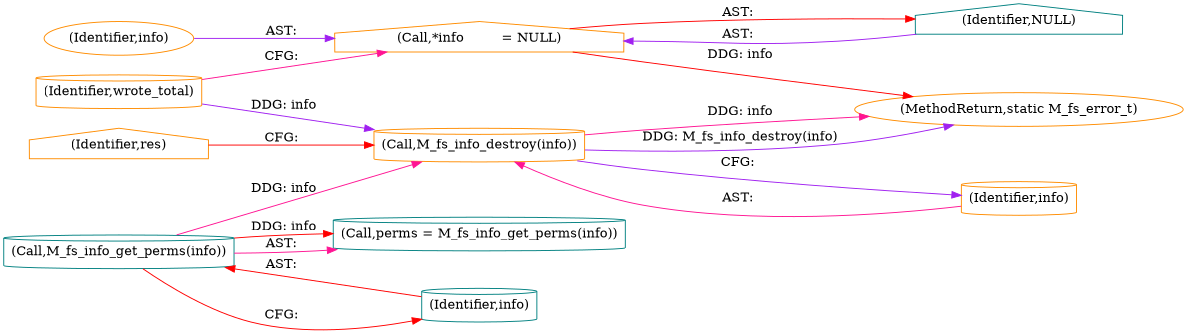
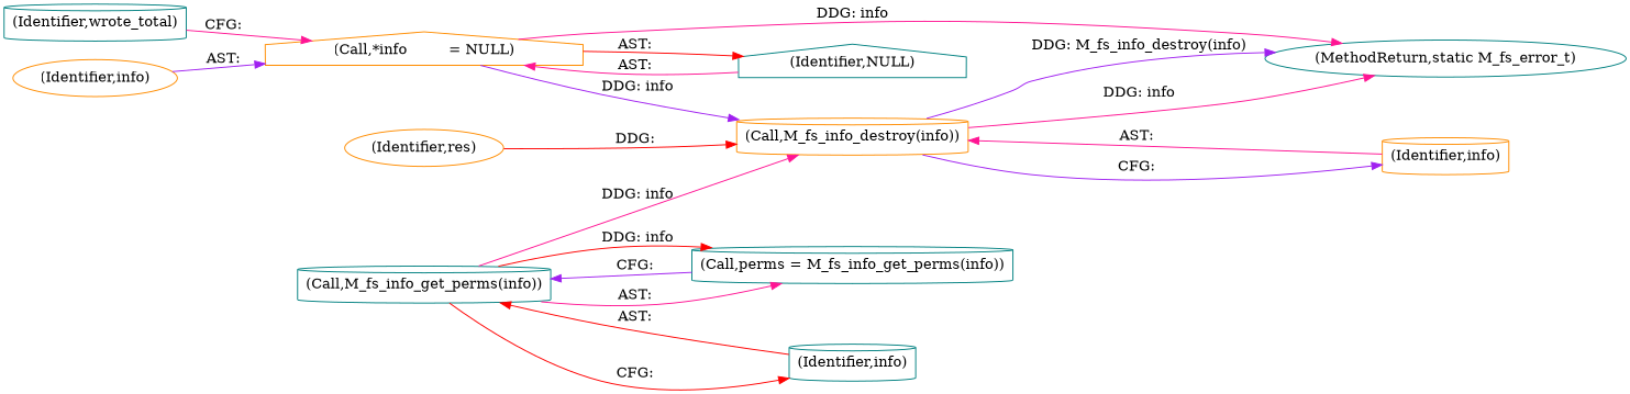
  digraph {
    fontname="DejaVu Serif"
    rankdir=LR
    node [color=darkorange fontname="DejaVu Serif" shape=cylinder]
    edge [color=purple fontname="DejaVu Serif"]
    n1 [label="(Call,M_fs_info_destroy(info))"]
-   n2 [label="(MethodReturn,static M_fs_error_t)" shape=ellipse]
+   n2 [color=teal label="(MethodReturn,static M_fs_error_t)" shape=ellipse]
    n3 [label="(Identifier,info)"]
    n4 [color=teal label="(Call,M_fs_info_get_perms(info))"]
    n5 [color=teal label="(Call,perms = M_fs_info_get_perms(info))"]
    n6 [color=teal label="(Identifier,info)"]
    n7 [label="(Call,*info         = NULL)" shape=house]
    n8 [color=teal label="(Identifier,NULL)" shape=house]
-   n9 [label="(Identifier,wrote_total)"]
-   n10 [label="(Identifier,res)" shape=house]
+   n9 [color=teal label="(Identifier,wrote_total)"]
+   n10 [label="(Identifier,res)" shape=ellipse]
    n11 [label="(Identifier,info)" shape=ellipse]
    n1 -> n2 [label="DDG: M_fs_info_destroy(info)"]
    n1 -> n2 [color=deeppink label="DDG: info"]
    n1 -> n3 [label="CFG: "]
    n3 -> n1 [color=deeppink label="AST: "]
    n4 -> n1 [color=deeppink label="DDG: info"]
    n4 -> n5 [color=deeppink label="AST: "]
    n4 -> n5 [color=red label="DDG: info"]
    n4 -> n6 [color=red label="CFG: "]
+   n5 -> n4 [label="CFG: "]
    n6 -> n4 [color=red label="AST: "]
-   n9 -> n1 [label="DDG: info"]
-   n7 -> n2 [color=red label="DDG: info"]
+   n7 -> n1 [label="DDG: info"]
+   n7 -> n2 [color=deeppink label="DDG: info"]
    n7 -> n8 [color=red label="AST: "]
-   n8 -> n7 [label="AST: "]
+   n8 -> n7 [color=deeppink label="AST: "]
    n9 -> n7 [color=deeppink label="CFG: "]
-   n10 -> n1 [color=red label="CFG: "]
+   n10 -> n1 [color=red label="DDG: "]
    n11 -> n7 [label="AST: "]
  }
